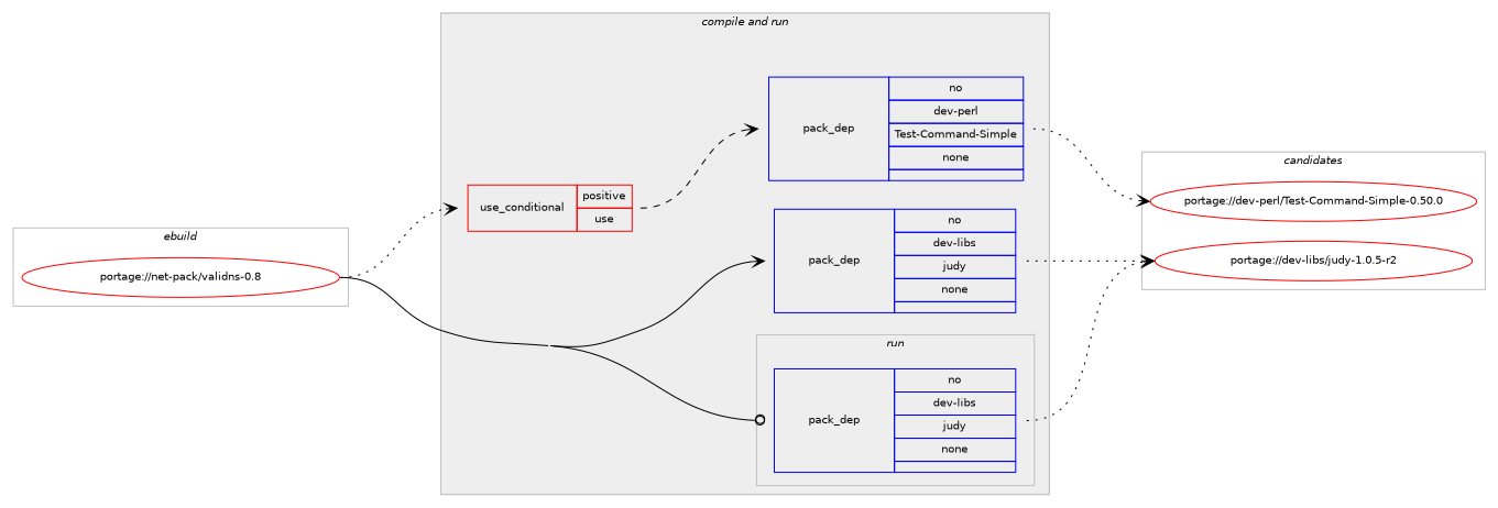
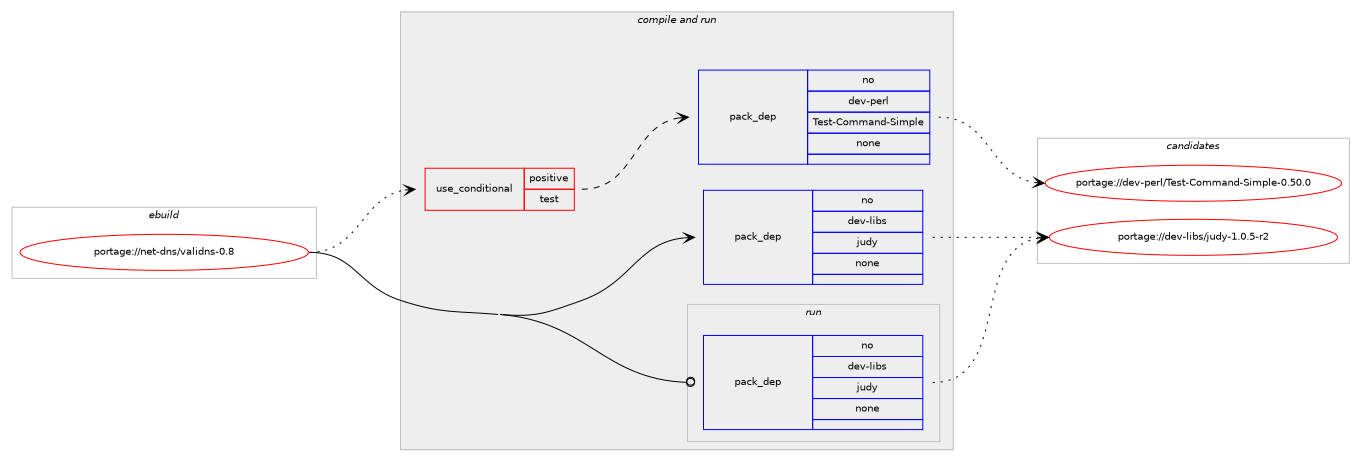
  digraph {
    compound=true
    concentrate=true
    fontname=Helvetica
    fontsize=10
    newrank=true
    rankdir=LR
    ranksep=1.5
    node [color=red fontname=Helvetica fontsize=10 shape=none]
    edge [arrowhead=vee headport=w style=dotted tailport=e weight=20]
-   n1 [label="portage://net-pack/validns-0.8" width=4 shape=""]
+   n1 [label="portage://net-dns/validns-0.8" width=4 shape=""]
    n2 [color=blue label=<<TABLE BORDER="0" CELLBORDER="1" CELLSPACING="0" CELLPADDING="4" WIDTH="220"><TR><TD ROWSPAN="6" CELLPADDING="30">pack_dep</TD></TR><TR><TD WIDTH="110">no</TD></TR><TR><TD>dev-perl</TD></TR><TR><TD>Test-Command-Simple</TD></TR><TR><TD>none</TD></TR><TR><TD></TD></TR></TABLE>>]
-   n3 [label=<<TABLE BORDER="0" CELLBORDER="1" CELLSPACING="0" CELLPADDING="4"><TR><TD ROWSPAN="3" CELLPADDING="10">use_conditional</TD></TR><TR><TD>positive</TD></TR><TR><TD>use</TD></TR></TABLE>>]
+   n3 [label=<<TABLE BORDER="0" CELLBORDER="1" CELLSPACING="0" CELLPADDING="4"><TR><TD ROWSPAN="3" CELLPADDING="10">use_conditional</TD></TR><TR><TD>positive</TD></TR><TR><TD>test</TD></TR></TABLE>>]
    n4 [color=blue label=<<TABLE BORDER="0" CELLBORDER="1" CELLSPACING="0" CELLPADDING="4" WIDTH="220"><TR><TD ROWSPAN="6" CELLPADDING="30">pack_dep</TD></TR><TR><TD WIDTH="110">no</TD></TR><TR><TD>dev-libs</TD></TR><TR><TD>judy</TD></TR><TR><TD>none</TD></TR><TR><TD></TD></TR></TABLE>>]
    n5 [color=blue label=<<TABLE BORDER="0" CELLBORDER="1" CELLSPACING="0" CELLPADDING="4" WIDTH="220"><TR><TD ROWSPAN="6" CELLPADDING="30">pack_dep</TD></TR><TR><TD WIDTH="110">no</TD></TR><TR><TD>dev-libs</TD></TR><TR><TD>judy</TD></TR><TR><TD>none</TD></TR><TR><TD></TD></TR></TABLE>>]
    n6 [label="portage://dev-perl/Test-Command-Simple-0.50.0" width=4 shape=""]
    n7 [label="portage://dev-libs/judy-1.0.5-r2" width=4 shape=""]
    subgraph cluster_1 {
      color=gray
      label=<<i>ebuild</i>>
      rank=same
      n1
    }
    subgraph cluster_2 {
      color=gray
      label=<<i>dependencies</i>>
      subgraph cluster_3 {
        color=gray
        fillcolor="#eeeeee"
        label=<<i>compile</i>>
        style=filled
        subgraph sub_4 {
          color=gray
          fillcolor="#eeeeee"
          label=<<i>compile</i>>
          style=filled
          n3
          subgraph sub_5 {
            color=gray
            fillcolor="#eeeeee"
            label=<<i>compile</i>>
            style=filled
            n2
          }
        }
        subgraph sub_6 {
          color=gray
          fillcolor="#eeeeee"
          label=<<i>compile</i>>
          style=filled
          n4
        }
      }
      subgraph cluster_7 {
        color=gray
        fillcolor="#eeeeee"
        label=<<i>compile and run</i>>
        style=filled
      }
      subgraph cluster_8 {
        color=gray
        fillcolor="#eeeeee"
        label=<<i>run</i>>
        style=filled
        subgraph sub_9 {
          color=gray
          fillcolor="#eeeeee"
          label=<<i>run</i>>
          style=filled
          n5
        }
      }
    }
    subgraph cluster_10 {
      color=gray
      label=<<i>candidates</i>>
      rank=same
      subgraph sub_11 {
        color=black
        label=<<i>candidates</i>>
        nodesep=1
        rank=same
        n6
      }
      subgraph sub_12 {
        color=black
        label=<<i>candidates</i>>
        nodesep=1
        rank=same
        n7
      }
      subgraph sub_13 {
        color=black
        label=<<i>candidates</i>>
        nodesep=1
        rank=same
        n7
      }
    }
    n1 -> n3
    n1 -> n4 [style=solid]
    n1 -> n5 [arrowhead=odot style=solid]
    n2 -> n6 [weight=100]
    n3 -> n2 [style=dashed]
    n4 -> n7 [weight=100]
    n5 -> n7 [weight=100]
  }
